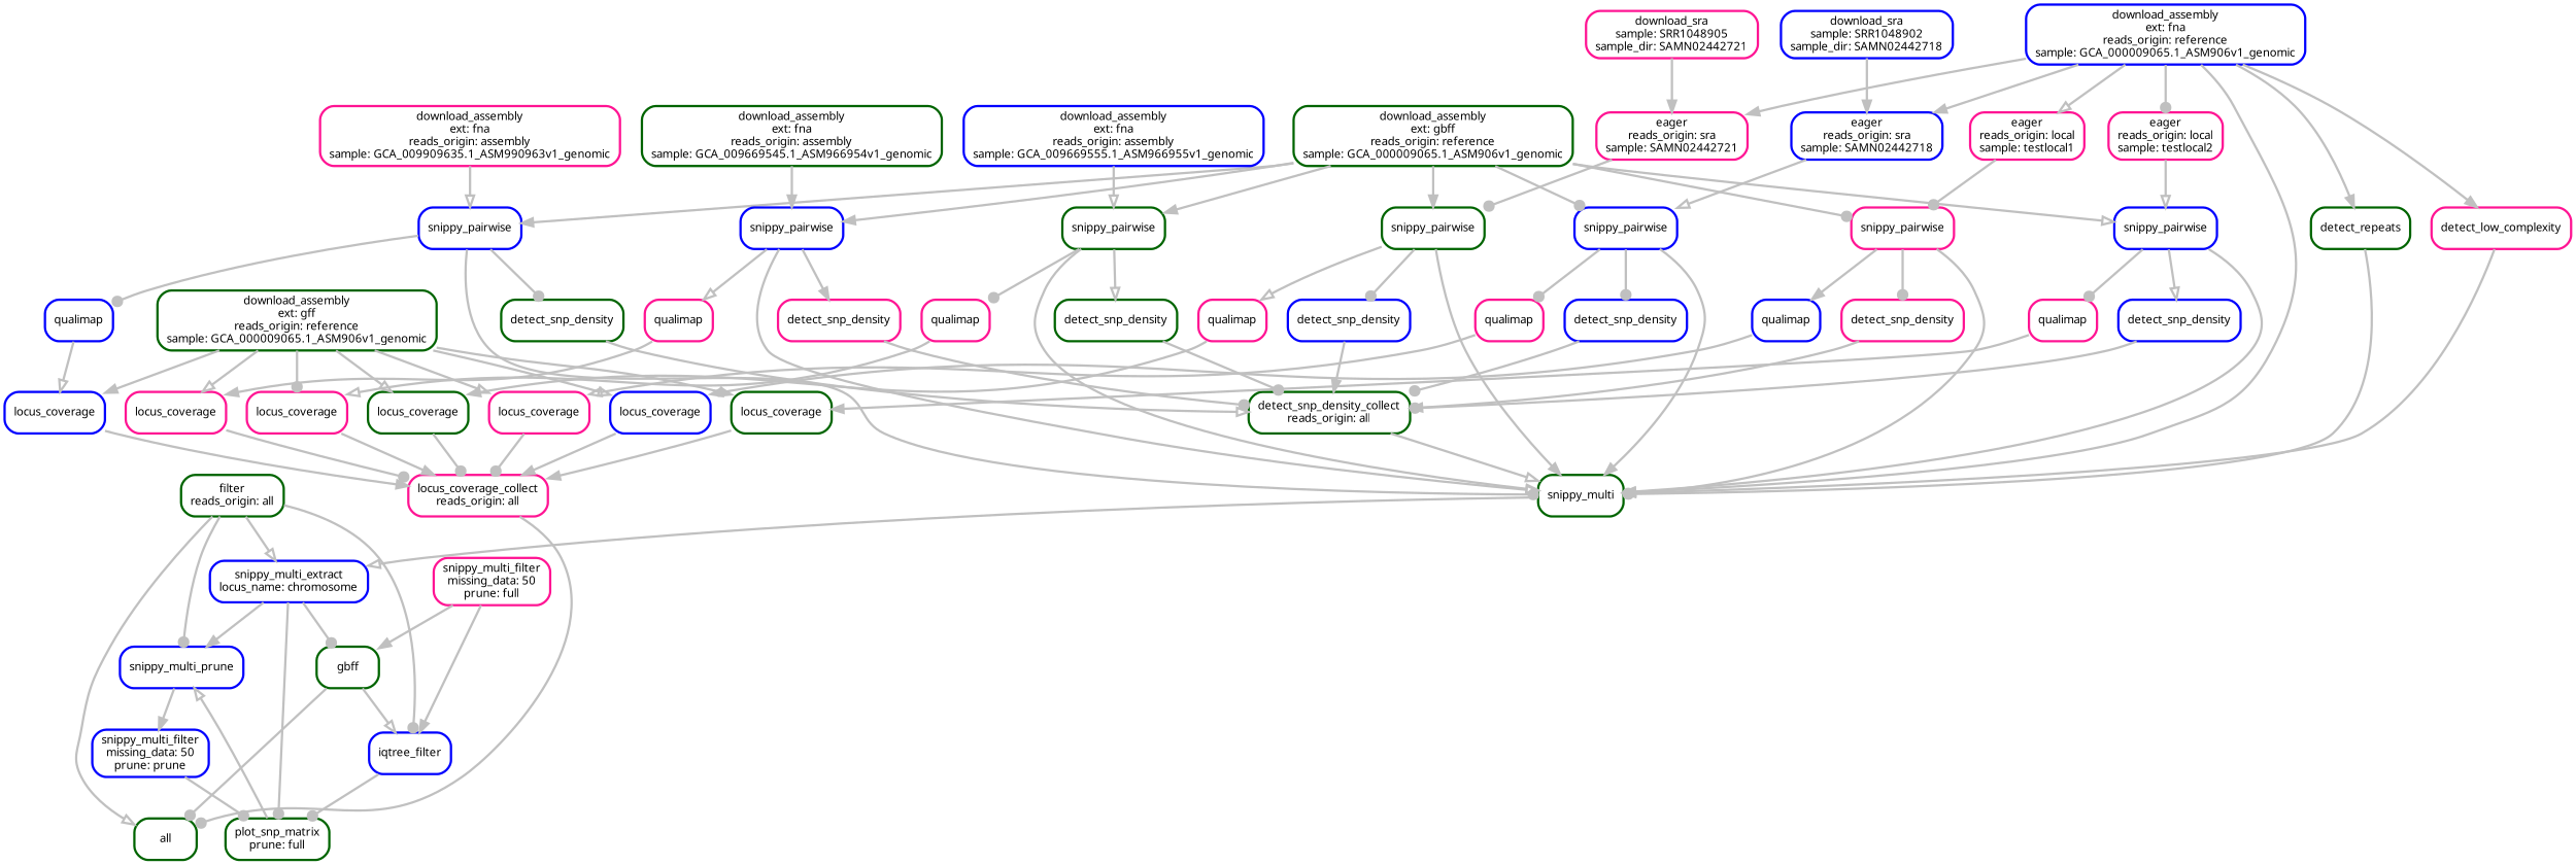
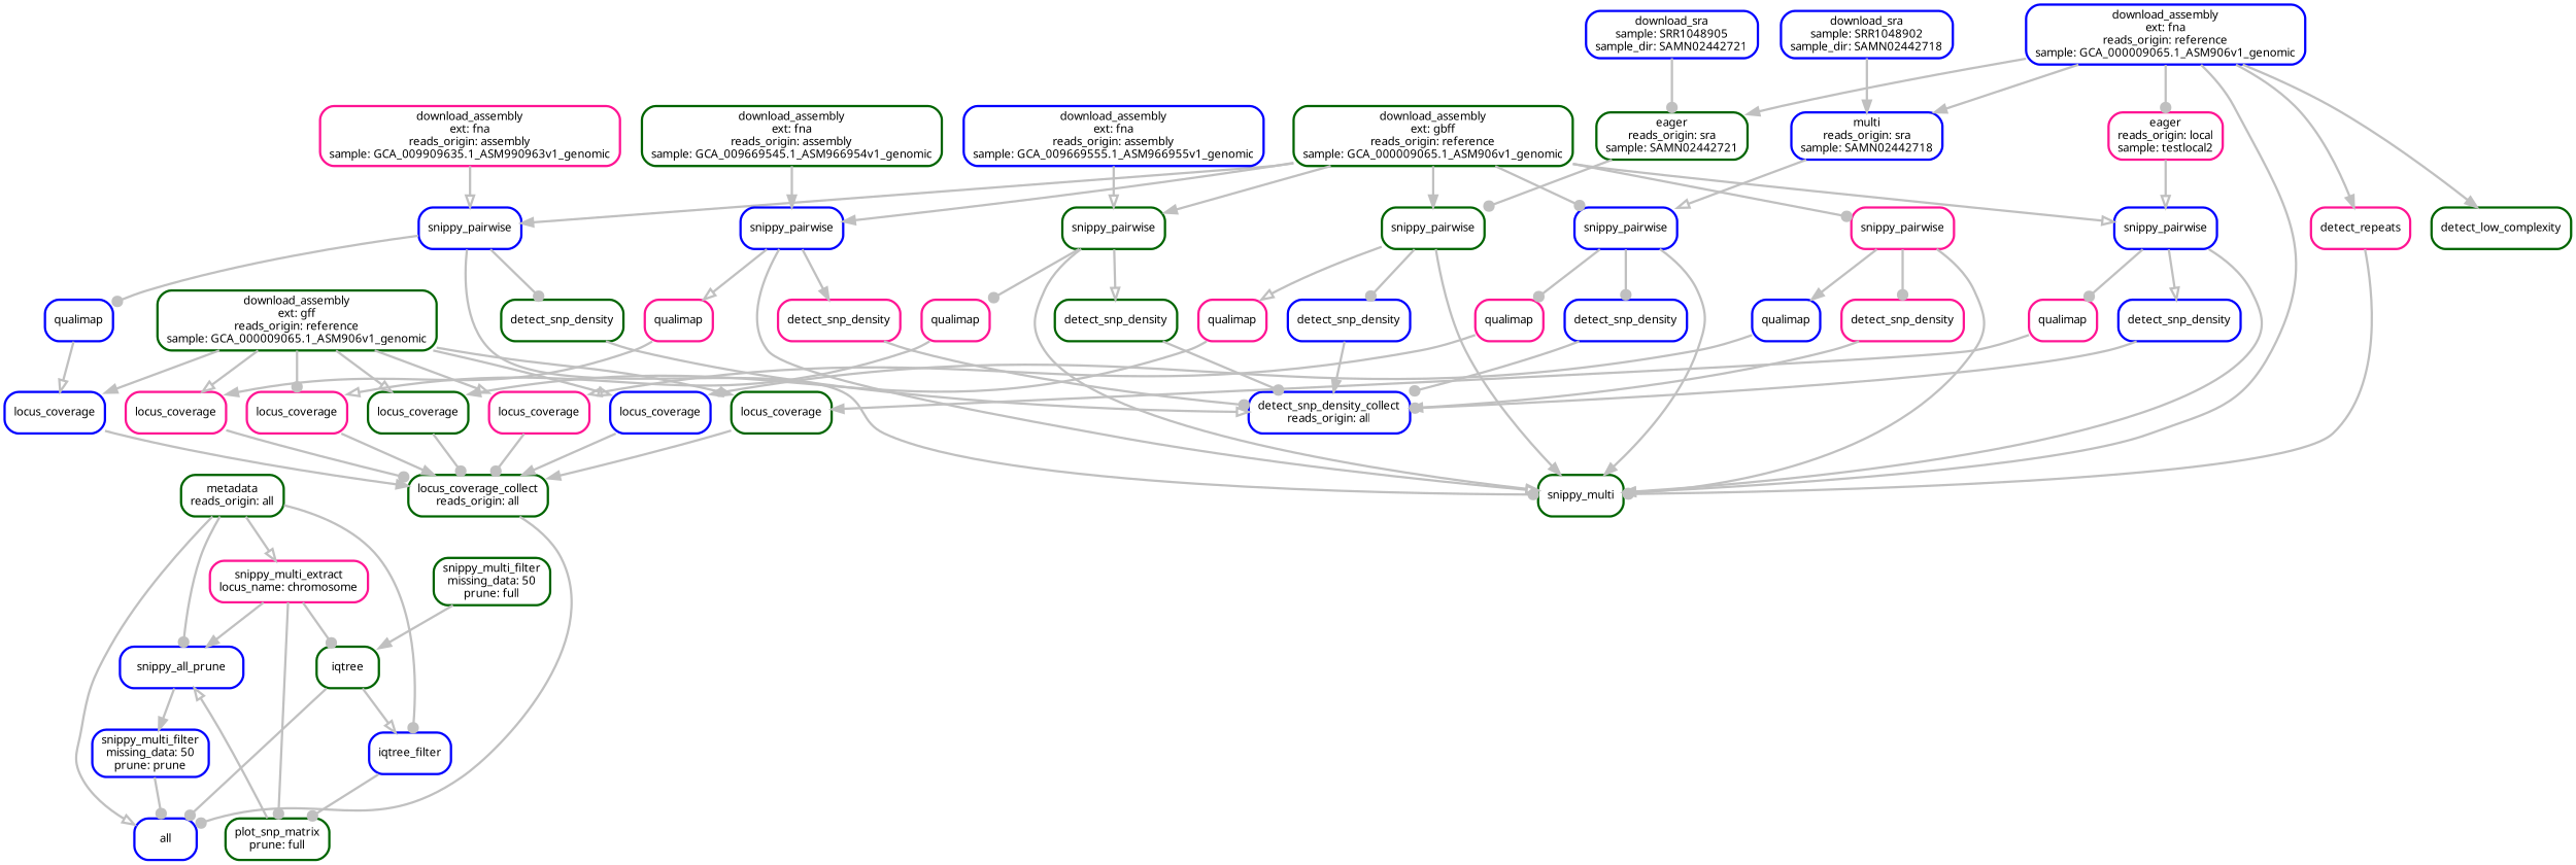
  digraph {
    bgcolor=white
    node [color=blue fontname=sans fontsize=10 penwidth=2 shape=box style=rounded]
    edge [arrowhead=dot color=grey penwidth=2]
-   n1 [color=darkgreen label=all]
-   n2 [color=darkgreen label="filter\nreads_origin: all"]
-   n3 [label=snippy_multi_prune]
-   n4 [label="snippy_multi_extract\nlocus_name: chromosome"]
+   n1 [label=all]
+   n2 [color=darkgreen label="metadata\nreads_origin: all"]
+   n3 [label=snippy_all_prune]
+   n4 [color=deeppink label="snippy_multi_extract\nlocus_name: chromosome"]
    n5 [label=iqtree_filter]
    n6 [label="snippy_multi_filter\nmissing_data: 50\nprune: prune"]
    n7 [color=darkgreen label="plot_snp_matrix\nprune: full"]
-   n8 [color=darkgreen label=gbff]
-   n9 [color=deeppink label="snippy_multi_filter\nmissing_data: 50\nprune: full"]
+   n8 [color=darkgreen label=iqtree]
+   n9 [color=darkgreen label="snippy_multi_filter\nmissing_data: 50\nprune: full"]
    n10 [color=darkgreen label=snippy_multi]
    n11 [label=snippy_pairwise]
    n12 [color=darkgreen label=detect_snp_density]
    n13 [label=qualimap]
-   n14 [color=darkgreen label="detect_snp_density_collect\nreads_origin: all"]
+   n14 [label="detect_snp_density_collect\nreads_origin: all"]
    n15 [label=locus_coverage]
    n16 [color=deeppink label="download_assembly\next: fna\nreads_origin: assembly\nsample: GCA_009909635.1_ASM990963v1_genomic"]
    n17 [color=darkgreen label="download_assembly\next: gbff\nreads_origin: reference\nsample: GCA_000009065.1_ASM906v1_genomic"]
    n18 [label=snippy_pairwise]
    n19 [color=darkgreen label=snippy_pairwise]
    n20 [color=darkgreen label=snippy_pairwise]
    n21 [label=snippy_pairwise]
    n22 [color=deeppink label=snippy_pairwise]
    n23 [label=snippy_pairwise]
    n24 [color=deeppink label=detect_snp_density]
    n25 [color=deeppink label=qualimap]
    n26 [color=darkgreen label=detect_snp_density]
    n27 [color=deeppink label=qualimap]
    n28 [label=detect_snp_density]
    n29 [color=deeppink label=qualimap]
    n30 [label=detect_snp_density]
    n31 [color=deeppink label=qualimap]
    n32 [color=deeppink label=detect_snp_density]
    n33 [label=qualimap]
    n34 [label=detect_snp_density]
    n35 [color=deeppink label=qualimap]
    n36 [color=deeppink label=locus_coverage]
    n37 [color=darkgreen label="download_assembly\next: fna\nreads_origin: assembly\nsample: GCA_009669545.1_ASM966954v1_genomic"]
    n38 [color=deeppink label=locus_coverage]
    n39 [label="download_assembly\next: fna\nreads_origin: assembly\nsample: GCA_009669555.1_ASM966955v1_genomic"]
    n40 [color=darkgreen label=locus_coverage]
-   n41 [color=deeppink label="eager\nreads_origin: sra\nsample: SAMN02442721"]
-   n42 [color=deeppink label="download_sra\nsample: SRR1048905\nsample_dir: SAMN02442721"]
+   n41 [color=darkgreen label="eager\nreads_origin: sra\nsample: SAMN02442721"]
+   n42 [label="download_sra\nsample: SRR1048905\nsample_dir: SAMN02442721"]
    n43 [label="download_assembly\next: fna\nreads_origin: reference\nsample: GCA_000009065.1_ASM906v1_genomic"]
-   n44 [label="eager\nreads_origin: sra\nsample: SAMN02442718"]
-   n45 [color=deeppink label="eager\nreads_origin: local\nsample: testlocal1"]
+   n44 [label="multi\nreads_origin: sra\nsample: SAMN02442718"]
    n46 [color=deeppink label="eager\nreads_origin: local\nsample: testlocal2"]
-   n47 [color=darkgreen label=detect_repeats]
-   n48 [color=deeppink label=detect_low_complexity]
+   n47 [color=deeppink label=detect_repeats]
+   n48 [color=darkgreen label=detect_low_complexity]
    n49 [color=deeppink label=locus_coverage]
    n50 [label="download_sra\nsample: SRR1048902\nsample_dir: SAMN02442718"]
    n51 [label=locus_coverage]
    n52 [color=darkgreen label=locus_coverage]
-   n53 [color=deeppink label="locus_coverage_collect\nreads_origin: all"]
+   n53 [color=darkgreen label="locus_coverage_collect\nreads_origin: all"]
    n54 [color=darkgreen label="download_assembly\next: gff\nreads_origin: reference\nsample: GCA_000009065.1_ASM906v1_genomic"]
    n2 -> n1 [arrowhead=onormal]
    n2 -> n3
    n2 -> n4 [arrowhead=onormal]
    n2 -> n5
    n3 -> n6 [arrowhead=normal]
    n4 -> n3 [arrowhead=normal]
    n4 -> n7
    n4 -> n8
    n5 -> n7
-   n6 -> n7
+   n6 -> n1
    n7 -> n3 [arrowhead=onormal]
    n8 -> n1
    n8 -> n5 [arrowhead=onormal]
-   n9 -> n5 [arrowhead=normal]
    n9 -> n8 [arrowhead=normal]
-   n10 -> n4 [arrowhead=onormal]
    n11 -> n10
    n11 -> n12
    n11 -> n13
    n12 -> n14 [arrowhead=onormal]
    n13 -> n15 [arrowhead=onormal]
-   n14 -> n10 [arrowhead=onormal]
    n15 -> n53 [arrowhead=normal]
    n16 -> n11 [arrowhead=onormal]
    n17 -> n11 [arrowhead=normal]
    n17 -> n18 [arrowhead=normal]
    n17 -> n19 [arrowhead=normal]
    n17 -> n20 [arrowhead=normal]
    n17 -> n21
    n17 -> n22
    n17 -> n23 [arrowhead=onormal]
    n18 -> n10 [arrowhead=onormal]
    n18 -> n24 [arrowhead=normal]
    n18 -> n25 [arrowhead=onormal]
    n19 -> n10 [arrowhead=onormal]
    n19 -> n26 [arrowhead=onormal]
    n19 -> n27
    n20 -> n10 [arrowhead=normal]
    n20 -> n28
    n20 -> n29 [arrowhead=onormal]
    n21 -> n10 [arrowhead=normal]
    n21 -> n30
    n21 -> n31
    n22 -> n10
    n22 -> n32
    n22 -> n33 [arrowhead=normal]
    n23 -> n10 [arrowhead=normal]
    n23 -> n34 [arrowhead=onormal]
    n23 -> n35
    n24 -> n14
    n25 -> n36 [arrowhead=normal]
    n26 -> n14
    n27 -> n38 [arrowhead=onormal]
    n28 -> n14 [arrowhead=normal]
    n29 -> n40 [arrowhead=normal]
    n30 -> n14
    n31 -> n49 [arrowhead=onormal]
    n32 -> n14 [arrowhead=normal]
    n33 -> n51 [arrowhead=normal]
    n34 -> n14
    n35 -> n52 [arrowhead=normal]
    n36 -> n53
    n37 -> n18 [arrowhead=normal]
    n38 -> n53 [arrowhead=normal]
    n39 -> n19 [arrowhead=onormal]
    n40 -> n53
    n41 -> n20
-   n42 -> n41 [arrowhead=normal]
+   n42 -> n41
    n43 -> n10 [arrowhead=onormal]
    n43 -> n41 [arrowhead=normal]
    n43 -> n44 [arrowhead=normal]
-   n43 -> n45 [arrowhead=onormal]
    n43 -> n46
    n43 -> n47 [arrowhead=normal]
    n43 -> n48 [arrowhead=normal]
    n44 -> n21 [arrowhead=onormal]
-   n45 -> n22
    n46 -> n23 [arrowhead=onormal]
    n47 -> n10
-   n48 -> n10 [arrowhead=onormal]
    n49 -> n53
    n50 -> n44 [arrowhead=normal]
    n51 -> n53 [arrowhead=normal]
    n52 -> n53 [arrowhead=normal]
    n53 -> n1
    n54 -> n15 [arrowhead=normal]
    n54 -> n36 [arrowhead=onormal]
    n54 -> n38
    n54 -> n40 [arrowhead=onormal]
    n54 -> n49 [arrowhead=onormal]
    n54 -> n51 [arrowhead=onormal]
    n54 -> n52 [arrowhead=normal]
  }
